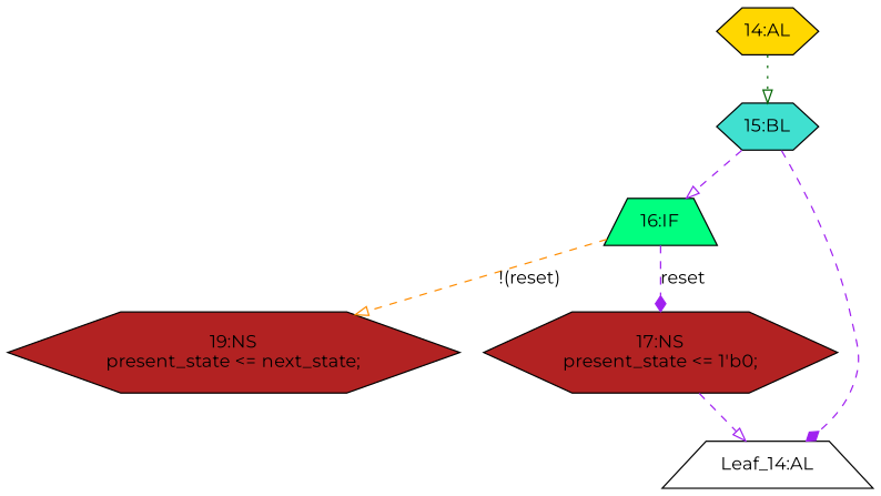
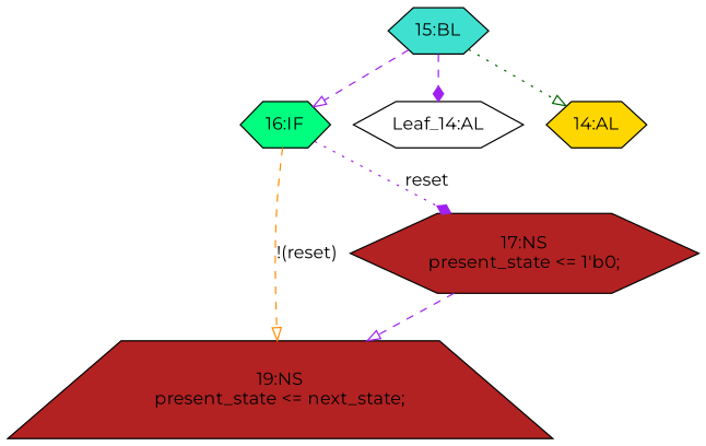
  strict digraph {
    fontname=Montserrat
    node [fillcolor=firebrick fontname=Montserrat shape=hexagon statements="[]" style=filled typ=NonblockingSubstitution]
    edge [arrowhead=onormal color=purple cond="[]" fontname=Montserrat lineno=None style=dashed]
-   n1 [ast="<pyverilog.vparser.ast.IfStatement object at 0x7f73e00ad090>" fillcolor=springgreen label="16:IF" shape=trapezium typ=IfStatement]
-   n2 [ast="<pyverilog.vparser.ast.NonblockingSubstitution object at 0x7f73e00ad150>" label="19:NS\npresent_state <= next_state;" statements="[<pyverilog.vparser.ast.NonblockingSubstitution object at 0x7f73e00ad150>]"]
+   n1 [ast="<pyverilog.vparser.ast.IfStatement object at 0x7f73e00ad090>" fillcolor=springgreen label="16:IF" typ=IfStatement]
+   n2 [ast="<pyverilog.vparser.ast.NonblockingSubstitution object at 0x7f73e00ad150>" label="19:NS\npresent_state <= next_state;" shape=trapezium statements="[<pyverilog.vparser.ast.NonblockingSubstitution object at 0x7f73e00ad150>]"]
    n3 [ast="<pyverilog.vparser.ast.NonblockingSubstitution object at 0x7f73e00ad350>" label="17:NS\npresent_state <= 1'b0;" statements="[<pyverilog.vparser.ast.NonblockingSubstitution object at 0x7f73e00ad350>]"]
-   n4 [def_var="['present_state']" label="Leaf_14:AL" shape=trapezium fillcolor="" statements="" style="" typ=""]
+   n4 [def_var="['present_state']" label="Leaf_14:AL" fillcolor="" statements="" style="" typ=""]
    n5 [ast="<pyverilog.vparser.ast.Block object at 0x7f73e00ad510>" fillcolor=turquoise label="15:BL" typ=Block]
    n6 [ast="<pyverilog.vparser.ast.Always object at 0x7f73e00ad550>" clk_sens=True fillcolor=gold label="14:AL" sens="['clk']" typ=Always use_var="['reset', 'next_state']"]
    n1 -> n2 [color=darkorange cond="['reset']" label="!(reset)" lineno=16]
-   n1 -> n3 [arrowhead=diamond cond="['reset']" label=reset lineno=16]
-   n3 -> n4
+   n1 -> n3 [arrowhead=diamond cond="['reset']" label=reset lineno=16 style=dotted]
+   n3 -> n2
    n5 -> n1
    n5 -> n4 [arrowhead=diamond]
-   n6 -> n5 [color=darkgreen style=dotted]
+   n5 -> n6 [color=darkgreen style=dotted]
  }
